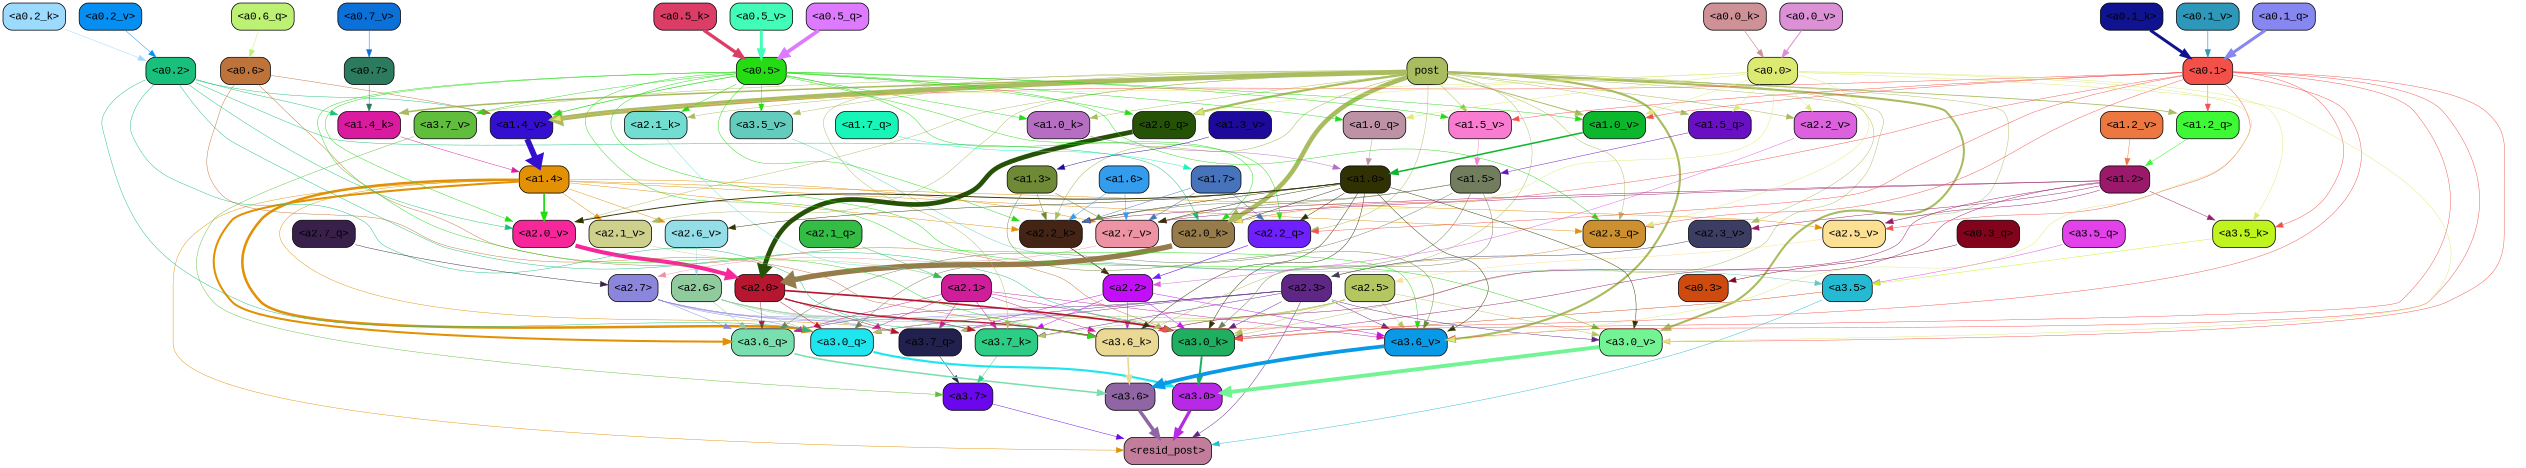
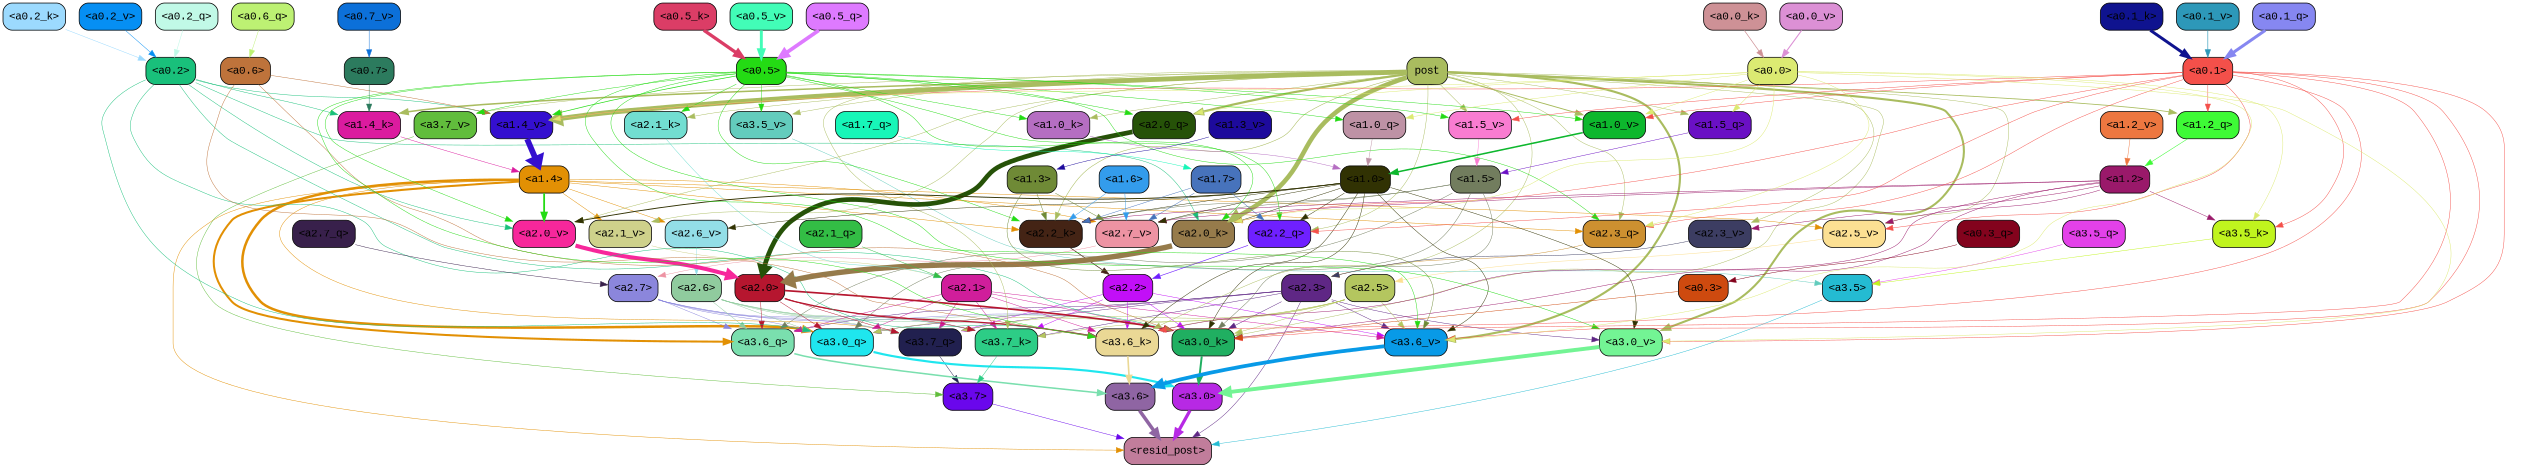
  strict digraph {
    fontname="Liberation Mono"
    splines=true
    node [color=black fontname="Liberation Mono" shape=box style="filled, rounded"]
    edge [color="#a9bc5f" fontname="Liberation Mono" penwidth=0.6]
    "<a3.7>" [fillcolor="#6a07ec"]
    "<resid_post>" [fillcolor="#c17d9b"]
    "<a3.6>" [fillcolor="#8f65a3"]
    "<a3.5>" [fillcolor="#24bbd2"]
    "<a3.0>" [fillcolor="#b729e4"]
    "<a2.3>" [fillcolor="#5f2785"]
    "<a3.7_q>" [fillcolor="#21204f"]
    "<a3.6_q>" [fillcolor="#7adfae"]
    "<a3.0_q>" [fillcolor="#1fe6ee"]
    "<a3.7_k>" [fillcolor="#2dcd86"]
    "<a3.0_k>" [fillcolor="#20af61"]
    "<a3.6_v>" [fillcolor="#089ae7"]
    "<a3.0_v>" [fillcolor="#73f494"]
    "<a1.4>" [fillcolor="#e29004"]
    "<a2.3_q>" [fillcolor="#cd9030"]
    "<a2.2_k>" [fillcolor="#442415"]
    "<a2.7_v>" [fillcolor="#ed93a3"]
    "<a2.6_v>" [fillcolor="#93dee7"]
    "<a2.5_v>" [fillcolor="#fce093"]
    "<a2.1_v>" [fillcolor="#ced18b"]
    "<a2.0_v>" [fillcolor="#f7279b"]
    "<a2.2>" [fillcolor="#c20ff7"]
    "<a2.7>" [fillcolor="#8b86dc"]
    "<a2.6>" [fillcolor="#90cb9e"]
    "<a2.5>" [fillcolor="#b4c65f"]
    "<a2.1>" [fillcolor="#d01e9b"]
    "<a2.0>" [fillcolor="#b6162f"]
    "<a3.6_k>" [fillcolor="#ead895"]
    "<a3.5_q>" [fillcolor="#e341e9"]
    "<a3.5_k>" [fillcolor="#c0f41e"]
    "<a3.7_v>" [fillcolor="#61bd3c"]
    "<a3.5_v>" [fillcolor="#63ccbd"]
    "<a1.5>" [fillcolor="#727d5e"]
    "<a0.2>" [fillcolor="#19c07b"]
    "<a2.0_k>" [fillcolor="#967b4b"]
    "<a1.4_k>" [fillcolor="#db1b9f"]
    "<a1.4_v>" [fillcolor="#340fcf"]
    n38 [fillcolor="#a9bc5f" label=post]
    "<a2.2_q>" [fillcolor="#6f20ff"]
    "<a2.0_q>" [fillcolor="#265208"]
    "<a2.1_k>" [fillcolor="#72ded1"]
    "<a2.3_v>" [fillcolor="#3c3d62"]
-   "<a2.2_v>" [fillcolor="#db61de"]
    "<a1.5_q>" [fillcolor="#6a10c4"]
    "<a1.2_q>" [fillcolor="#3efa36"]
    "<a1.0_k>" [fillcolor="#b56ec2"]
    "<a1.5_v>" [fillcolor="#f97cd1"]
    "<a1.0_v>" [fillcolor="#0db72d"]
    "<a1.2>" [fillcolor="#9a196a"]
    "<a1.0>" [fillcolor="#313203"]
    "<a0.6>" [fillcolor="#be733b"]
    "<a0.5>" [fillcolor="#24db14"]
    "<a1.0_q>" [fillcolor="#be92a5"]
    "<a0.1>" [fillcolor="#f4504a"]
    "<a0.0>" [fillcolor="#dcea72"]
    "<a0.3>" [fillcolor="#ce4a0f"]
    "<a1.3>" [fillcolor="#6f8a36"]
    "<a2.7_q>" [fillcolor="#38204b"]
    "<a2.1_q>" [fillcolor="#33bd45"]
    "<a1.7>" [fillcolor="#4773bc"]
    "<a1.6>" [fillcolor="#339cec"]
    "<a1.7_q>" [fillcolor="#17f6b8"]
    "<a1.3_v>" [fillcolor="#1d0a9c"]
    "<a1.2_v>" [fillcolor="#ed7740"]
    "<a0.7>" [fillcolor="#2c7b5e"]
    "<a0.6_q>" [fillcolor="#bdf173"]
    "<a0.5_q>" [fillcolor="#de7aff"]
    "<a0.3_q>" [fillcolor="#83031d"]
+   "<a0.2_q>" [fillcolor="#c1f9e7"]
    "<a0.1_q>" [fillcolor="#8687f1"]
    "<a0.5_k>" [fillcolor="#db3d66"]
    "<a0.2_k>" [fillcolor="#9cdafe"]
    "<a0.1_k>" [fillcolor="#0f138f"]
    "<a0.0_k>" [fillcolor="#ce9196"]
    "<a0.7_v>" [fillcolor="#0c70d9"]
    "<a0.5_v>" [fillcolor="#42fdb7"]
    "<a0.2_v>" [fillcolor="#068ff3"]
    "<a0.1_v>" [fillcolor="#2d98b9"]
    "<a0.0_v>" [fillcolor="#dc90d5"]
    "<a3.7>" -> "<resid_post>" [color="#6a07ec"]
    "<a3.6>" -> "<resid_post>" [color="#8f65a3" penwidth=4.646730065345764]
    "<a3.5>" -> "<resid_post>" [color="#24bbd2"]
    "<a3.0>" -> "<resid_post>" [color="#b729e4" penwidth=4.323132634162903]
    "<a2.3>" -> "<resid_post>" [color="#5f2785"]
    "<a2.3>" -> "<a3.7_q>" [color="#5f2785"]
    "<a2.3>" -> "<a3.6_q>" [color="#5f2785"]
    "<a2.3>" -> "<a3.0_q>" [color="#5f2785"]
    "<a2.3>" -> "<a3.7_k>" [color="#5f2785"]
    "<a2.3>" -> "<a3.0_k>" [color="#5f2785"]
    "<a2.3>" -> "<a3.6_v>" [color="#5f2785"]
    "<a2.3>" -> "<a3.0_v>" [color="#5f2785"]
    "<a3.7_q>" -> "<a3.7>" [color="#21204f"]
    "<a3.6_q>" -> "<a3.6>" [color="#7adfae" penwidth=2.03758105635643]
    "<a3.0_q>" -> "<a3.0>" [color="#1fe6ee" penwidth=2.8638100624084473]
    "<a3.7_k>" -> "<a3.7>" [color="#2dcd86"]
    "<a3.0_k>" -> "<a3.0>" [color="#20af61" penwidth=2.6274144649505615]
    "<a3.6_v>" -> "<a3.6>" [color="#089ae7" penwidth=5.002329230308533]
    "<a3.0_v>" -> "<a3.0>" [color="#73f494" penwidth=5.188832879066467]
    "<a1.4>" -> "<resid_post>" [color="#e29004"]
    "<a1.4>" -> "<a3.7_q>" [color="#e29004"]
    "<a1.4>" -> "<a3.6_q>" [color="#e29004" penwidth=2.700703263282776]
    "<a1.4>" -> "<a3.0_q>" [color="#e29004" penwidth=3.34255850315094]
    "<a1.4>" -> "<a2.3_q>" [color="#e29004"]
    "<a1.4>" -> "<a2.2_k>" [color="#e29004"]
    "<a1.4>" -> "<a2.7_v>" [color="#e29004"]
    "<a1.4>" -> "<a2.6_v>" [color="#e29004"]
    "<a1.4>" -> "<a2.5_v>" [color="#e29004"]
    "<a1.4>" -> "<a2.1_v>" [color="#e29004"]
    "<a1.4>" -> "<a2.0_v>" [color="#24db14" penwidth=2.387977123260498]
    "<a2.3_q>" -> "<a2.3>" [color="#cd9030"]
    "<a2.2_k>" -> "<a2.2>" [color="#442415" penwidth=0.9331893920898438]
    "<a2.7_v>" -> "<a2.7>" [color="#ed93a3"]
    "<a2.6_v>" -> "<a2.6>" [color="#93dee7"]
    "<a2.5_v>" -> "<a2.5>" [color="#fce093" penwidth=0.6657319068908691]
    "<a2.1_v>" -> "<a2.1>" [color="#ced18b"]
    "<a2.0_v>" -> "<a2.0>" [color="#f7279b" penwidth=5.380099236965179]
    "<a2.2>" -> "<a3.7_q>" [color="#c20ff7"]
    "<a2.2>" -> "<a3.7_k>" [color="#c20ff7"]
    "<a2.2>" -> "<a3.0_k>" [color="#c20ff7"]
    "<a2.2>" -> "<a3.6_v>" [color="#c20ff7"]
    "<a2.2>" -> "<a3.6_k>" [color="#c20ff7"]
    "<a2.7>" -> "<a3.7_q>" [color="#8b86dc"]
    "<a2.7>" -> "<a3.6_q>" [color="#8b86dc"]
    "<a2.7>" -> "<a3.0_q>" [color="#8b86dc"]
    "<a2.7>" -> "<a3.7_k>" [color="#8b86dc"]
    "<a2.7>" -> "<a3.0_k>" [color="#8b86dc"]
    "<a2.6>" -> "<a3.7_q>" [color="#90cb9e"]
    "<a2.6>" -> "<a3.6_q>" [color="#90cb9e"]
    "<a2.6>" -> "<a3.0_q>" [color="#90cb9e"]
    "<a2.6>" -> "<a3.7_k>" [color="#90cb9e"]
    "<a2.6>" -> "<a3.0_k>" [color="#90cb9e"]
    "<a2.6>" -> "<a3.6_k>" [color="#90cb9e"]
    "<a2.5>" -> "<a3.7_q>" [color="#b4c65f"]
    "<a2.5>" -> "<a3.0_q>" [color="#b4c65f"]
    "<a2.5>" -> "<a3.7_k>" [color="#b4c65f"]
    "<a2.5>" -> "<a3.0_k>" [color="#b4c65f"]
    "<a2.5>" -> "<a3.6_v>" [color="#b4c65f"]
-   "<a2.5>" -> "<a3.0_v>" [color="#b4c65f"]
    "<a2.5>" -> "<a3.6_k>" [color="#b4c65f"]
    "<a2.1>" -> "<a3.7_q>" [color="#d01e9b"]
    "<a2.1>" -> "<a3.6_q>" [color="#d01e9b"]
    "<a2.1>" -> "<a3.0_q>" [color="#d01e9b"]
    "<a2.1>" -> "<a3.7_k>" [color="#d01e9b"]
    "<a2.1>" -> "<a3.0_k>" [color="#d01e9b"]
    "<a2.1>" -> "<a3.6_v>" [color="#d01e9b"]
    "<a2.1>" -> "<a3.6_k>" [color="#d01e9b"]
    "<a2.0>" -> "<a3.7_q>" [color="#b6162f"]
    "<a2.0>" -> "<a3.6_q>" [color="#b6162f"]
    "<a2.0>" -> "<a3.0_q>" [color="#b6162f"]
    "<a2.0>" -> "<a3.7_k>" [color="#b6162f"]
    "<a2.0>" -> "<a3.0_k>" [color="#b6162f" penwidth=2.2218968719244003]
    "<a2.0>" -> "<a3.6_k>" [color="#b6162f" penwidth=1.6454488784074783]
    "<a3.6_k>" -> "<a3.6>" [color="#ead895" penwidth=2.174198240041733]
    "<a3.5_q>" -> "<a3.5>" [color="#e341e9"]
    "<a3.5_k>" -> "<a3.5>" [color="#c0f41e"]
    "<a3.7_v>" -> "<a3.7>" [color="#61bd3c"]
    "<a3.5_v>" -> "<a3.5>" [color="#63ccbd"]
    "<a1.5>" -> "<a3.6_q>" [color="#727d5e"]
    "<a1.5>" -> "<a3.0_q>" [color="#727d5e"]
    "<a1.5>" -> "<a3.0_k>" [color="#727d5e"]
    "<a1.5>" -> "<a2.2_k>" [color="#727d5e"]
    "<a1.5>" -> "<a2.7_v>" [color="#727d5e"]
    "<a0.2>" -> "<a3.0_q>" [color="#19c07b"]
    "<a0.2>" -> "<a3.0_k>" [color="#19c07b"]
    "<a0.2>" -> "<a2.0_v>" [color="#19c07b"]
    "<a0.2>" -> "<a3.6_k>" [color="#19c07b"]
    "<a0.2>" -> "<a2.0_k>" [color="#19c07b"]
    "<a0.2>" -> "<a1.4_k>" [color="#19c07b"]
    "<a0.2>" -> "<a1.4_v>" [color="#19c07b"]
    "<a2.0_k>" -> "<a2.0>" [color="#967b4b" penwidth=7.158664226531982]
    "<a1.4_k>" -> "<a1.4>" [color="#db1b9f"]
    "<a1.4_v>" -> "<a1.4>" [color="#340fcf" penwidth=7.649995803833008]
    n38 -> "<a3.7_k>"
    n38 -> "<a3.0_k>"
    n38 -> "<a3.6_v>" [penwidth=2.8301228284835815]
    n38 -> "<a3.0_v>" [penwidth=2.7660785913467407]
    n38 -> "<a2.3_q>"
    n38 -> "<a2.2_k>" [penwidth=0.7099294662475586]
    n38 -> "<a2.5_v>"
    n38 -> "<a2.1_v>"
    n38 -> "<a2.0_v>"
    n38 -> "<a3.6_k>"
    n38 -> "<a3.7_v>"
    n38 -> "<a3.5_v>"
    n38 -> "<a2.0_k>" [penwidth=6.075345039367676]
    n38 -> "<a1.4_k>" [penwidth=2.043105125427246]
    n38 -> "<a1.4_v>" [penwidth=6.46385931968689]
    n38 -> "<a2.2_q>"
    n38 -> "<a2.0_q>" [penwidth=2.918822765350342]
    n38 -> "<a2.1_k>"
    n38 -> "<a2.3_v>"
-   n38 -> "<a2.2_v>" [penwidth=0.6909599304199219]
    n38 -> "<a1.5_q>"
    n38 -> "<a1.2_q>" [penwidth=1.1075286865234375]
    n38 -> "<a1.0_k>"
    n38 -> "<a1.5_v>"
    n38 -> "<a1.0_v>" [penwidth=1.273291826248169]
    "<a2.2_q>" -> "<a2.2>" [color="#6f20ff" penwidth=0.8114519119262695]
    "<a2.0_q>" -> "<a2.0>" [color="#265208" penwidth=6.2323237657547]
    "<a2.1_k>" -> "<a2.1>" [color="#72ded1"]
    "<a2.3_v>" -> "<a2.3>" [color="#3c3d62"]
-   "<a2.2_v>" -> "<a2.2>" [color="#db61de"]
    "<a1.5_q>" -> "<a1.5>" [color="#6a10c4"]
    "<a1.2_q>" -> "<a1.2>" [color="#3efa36" penwidth=0.6965713500976562]
    "<a1.0_k>" -> "<a1.0>" [color="#b56ec2"]
    "<a1.5_v>" -> "<a1.5>" [color="#f97cd1"]
    "<a1.0_v>" -> "<a1.0>" [color="#0db72d" penwidth=2.050852060317993]
    "<a1.2>" -> "<a3.0_k>" [color="#9a196a"]
    "<a1.2>" -> "<a2.2_k>" [color="#9a196a"]
    "<a1.2>" -> "<a2.7_v>" [color="#9a196a"]
    "<a1.2>" -> "<a2.5_v>" [color="#9a196a"]
    "<a1.2>" -> "<a3.6_k>" [color="#9a196a"]
    "<a1.2>" -> "<a3.5_k>" [color="#9a196a"]
    "<a1.2>" -> "<a2.3_v>" [color="#9a196a"]
    "<a1.0>" -> "<a3.0_k>" [color="#313203"]
    "<a1.0>" -> "<a3.6_v>" [color="#313203"]
    "<a1.0>" -> "<a3.0_v>" [color="#313203"]
    "<a1.0>" -> "<a2.2_k>" [color="#313203"]
    "<a1.0>" -> "<a2.7_v>" [color="#313203"]
    "<a1.0>" -> "<a2.6_v>" [color="#313203"]
    "<a1.0>" -> "<a2.0_v>" [color="#313203" penwidth=1.2435333728790283]
    "<a1.0>" -> "<a3.6_k>" [color="#313203"]
    "<a1.0>" -> "<a2.0_k>" [color="#313203"]
    "<a1.0>" -> "<a2.2_q>" [color="#313203"]
    "<a0.6>" -> "<a3.0_k>" [color="#be733b"]
    "<a0.6>" -> "<a3.6_k>" [color="#be733b"]
    "<a0.6>" -> "<a1.4_v>" [color="#be733b"]
    "<a0.5>" -> "<a3.6_v>" [color="#24db14"]
    "<a0.5>" -> "<a3.0_v>" [color="#24db14" penwidth=0.6124261617660522]
    "<a0.5>" -> "<a2.3_q>" [color="#24db14"]
    "<a0.5>" -> "<a2.2_k>" [color="#24db14"]
    "<a0.5>" -> "<a2.0_v>" [color="#24db14"]
    "<a0.5>" -> "<a3.6_k>" [color="#24db14"]
    "<a0.5>" -> "<a3.7_v>" [color="#24db14"]
    "<a0.5>" -> "<a3.5_v>" [color="#24db14"]
    "<a0.5>" -> "<a2.0_k>" [color="#24db14" penwidth=0.6112704277038574]
    "<a0.5>" -> "<a1.4_v>" [color="#24db14" penwidth=0.9145197868347168]
    "<a0.5>" -> "<a2.2_q>" [color="#24db14"]
    "<a0.5>" -> "<a2.0_q>" [color="#24db14"]
    "<a0.5>" -> "<a2.1_k>" [color="#24db14"]
    "<a0.5>" -> "<a1.0_k>" [color="#24db14"]
    "<a0.5>" -> "<a1.5_v>" [color="#24db14"]
    "<a0.5>" -> "<a1.0_v>" [color="#24db14"]
    "<a0.5>" -> "<a1.0_q>" [color="#24db14"]
    "<a1.0_q>" -> "<a1.0>" [color="#be92a5"]
    "<a0.1>" -> "<a3.0_k>" [color="#f4504a"]
    "<a0.1>" -> "<a3.6_v>" [color="#f4504a"]
    "<a0.1>" -> "<a3.0_v>" [color="#f4504a"]
    "<a0.1>" -> "<a2.3_q>" [color="#f4504a"]
    "<a0.1>" -> "<a2.5_v>" [color="#f4504a"]
    "<a0.1>" -> "<a3.6_k>" [color="#f4504a"]
    "<a0.1>" -> "<a3.5_k>" [color="#f4504a"]
    "<a0.1>" -> "<a2.0_k>" [color="#f4504a"]
    "<a0.1>" -> "<a1.4_v>" [color="#f4504a"]
    "<a0.1>" -> "<a2.2_q>" [color="#f4504a"]
    "<a0.1>" -> "<a1.2_q>" [color="#f4504a"]
    "<a0.1>" -> "<a1.5_v>" [color="#f4504a"]
    "<a0.1>" -> "<a1.0_v>" [color="#f4504a"]
    "<a0.0>" -> "<a3.6_v>" [color="#dcea72"]
    "<a0.0>" -> "<a3.0_v>" [color="#dcea72"]
    "<a0.0>" -> "<a2.3_q>" [color="#dcea72"]
    "<a0.0>" -> "<a3.5_k>" [color="#dcea72"]
    "<a0.0>" -> "<a2.0_k>" [color="#dcea72"]
    "<a0.0>" -> "<a1.4_v>" [color="#dcea72"]
    "<a0.0>" -> "<a2.0_q>" [color="#dcea72"]
-   "<a0.0>" -> "<a2.2_v>" [color="#dcea72"]
    "<a0.0>" -> "<a1.5_q>" [color="#dcea72"]
    "<a0.0>" -> "<a1.0_v>" [color="#dcea72"]
    "<a0.0>" -> "<a1.0_q>" [color="#dcea72"]
-   "<a3.5>" -> "<a3.0_k>" [color="#ce4a0f"]
+   "<a0.3>" -> "<a3.0_k>" [color="#ce4a0f"]
    "<a1.3>" -> "<a3.6_v>" [color="#6f8a36"]
    "<a1.3>" -> "<a2.2_k>" [color="#6f8a36"]
    "<a1.3>" -> "<a2.7_v>" [color="#6f8a36"]
    "<a2.7_q>" -> "<a2.7>" [color="#38204b"]
    "<a2.1_q>" -> "<a2.1>" [color="#33bd45"]
    "<a1.7>" -> "<a2.2_k>" [color="#4773bc"]
    "<a1.7>" -> "<a2.7_v>" [color="#4773bc"]
    "<a1.7>" -> "<a2.2_q>" [color="#4773bc"]
    "<a1.6>" -> "<a2.2_k>" [color="#339cec"]
    "<a1.6>" -> "<a2.7_v>" [color="#339cec"]
    "<a1.7_q>" -> "<a1.7>" [color="#17f6b8"]
    "<a1.3_v>" -> "<a1.3>" [color="#1d0a9c"]
    "<a1.2_v>" -> "<a1.2>" [color="#ed7740"]
    "<a0.7>" -> "<a1.4_k>" [color="#2c7b5e"]
    "<a0.6_q>" -> "<a0.6>" [color="#bdf173"]
    "<a0.5_q>" -> "<a0.5>" [color="#de7aff" penwidth=4.9415271282196045]
    "<a0.3_q>" -> "<a0.3>" [color="#83031d"]
+   "<a0.2_q>" -> "<a0.2>" [color="#c1f9e7" penwidth=0.7393593788146973]
    "<a0.1_q>" -> "<a0.1>" [color="#8687f1" penwidth=4.0437469482421875]
    "<a0.5_k>" -> "<a0.5>" [color="#db3d66" penwidth=4.382697105407715]
    "<a0.2_k>" -> "<a0.2>" [color="#9cdafe" penwidth=0.6394491195678711]
    "<a0.1_k>" -> "<a0.1>" [color="#0f138f" penwidth=3.9428932666778564]
    "<a0.0_k>" -> "<a0.0>" [color="#ce9196" penwidth=0.9280776977539062]
    "<a0.7_v>" -> "<a0.7>" [color="#0c70d9"]
    "<a0.5_v>" -> "<a0.5>" [color="#42fdb7" penwidth=3.8846328258514404]
    "<a0.2_v>" -> "<a0.2>" [color="#068ff3"]
    "<a0.1_v>" -> "<a0.1>" [color="#2d98b9" penwidth=0.8284716606140137]
    "<a0.0_v>" -> "<a0.0>" [color="#dc90d5" penwidth=1.44976806640625]
  }
